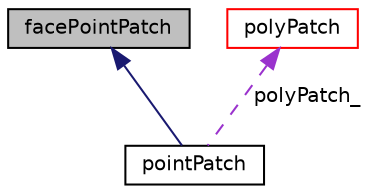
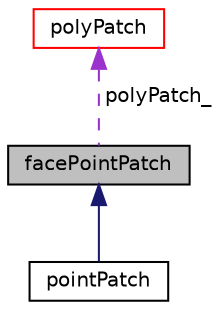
  digraph {
    node [color=black fontname=Helvetica fontsize=10 shape=record]
    edge [dir=back fontname=Helvetica fontsize=10 labelfontname=Helvetica labelfontsize=10]
    n1 [fillcolor=grey75 fontcolor=black height=0.2 label=facePointPatch style=filled width=0.4]
    n2 [height=0.2 label=pointPatch width=0.4]
    n3 [color=red height=0.2 label=polyPatch width=0.4]
    n1 -> n2 [color=midnightblue style=solid]
-   n3 -> n2 [color=darkorchid3 label=" polyPatch_" style=dashed]
+   n3 -> n1 [color=darkorchid3 label=" polyPatch_" style=dashed]
  }
